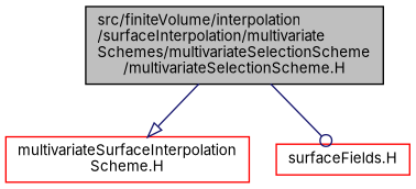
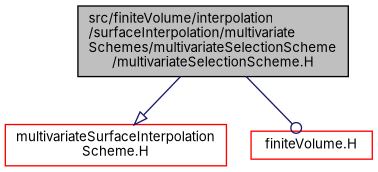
  digraph {
    fontname=Inter
    node [color=red fontname=Inter fontsize=10 shape=record]
    edge [color=midnightblue fontname=Inter fontsize=10 labelfontname=Helvetica labelfontsize=10 style=solid]
    n1 [color=black fillcolor=grey75 fontcolor=black height=0.2 label="src/finiteVolume/interpolation\l/surfaceInterpolation/multivariate\lSchemes/multivariateSelectionScheme\l/multivariateSelectionScheme.H" style=filled width=0.4]
    n2 [height=0.2 label="multivariateSurfaceInterpolation\lScheme.H" width=0.4]
-   n3 [height=0.2 label="surfaceFields.H" width=0.4]
+   n3 [height=0.2 label="finiteVolume.H" width=0.4]
    n1 -> n2 [arrowhead=onormal]
    n1 -> n3 [arrowhead=odot]
  }
